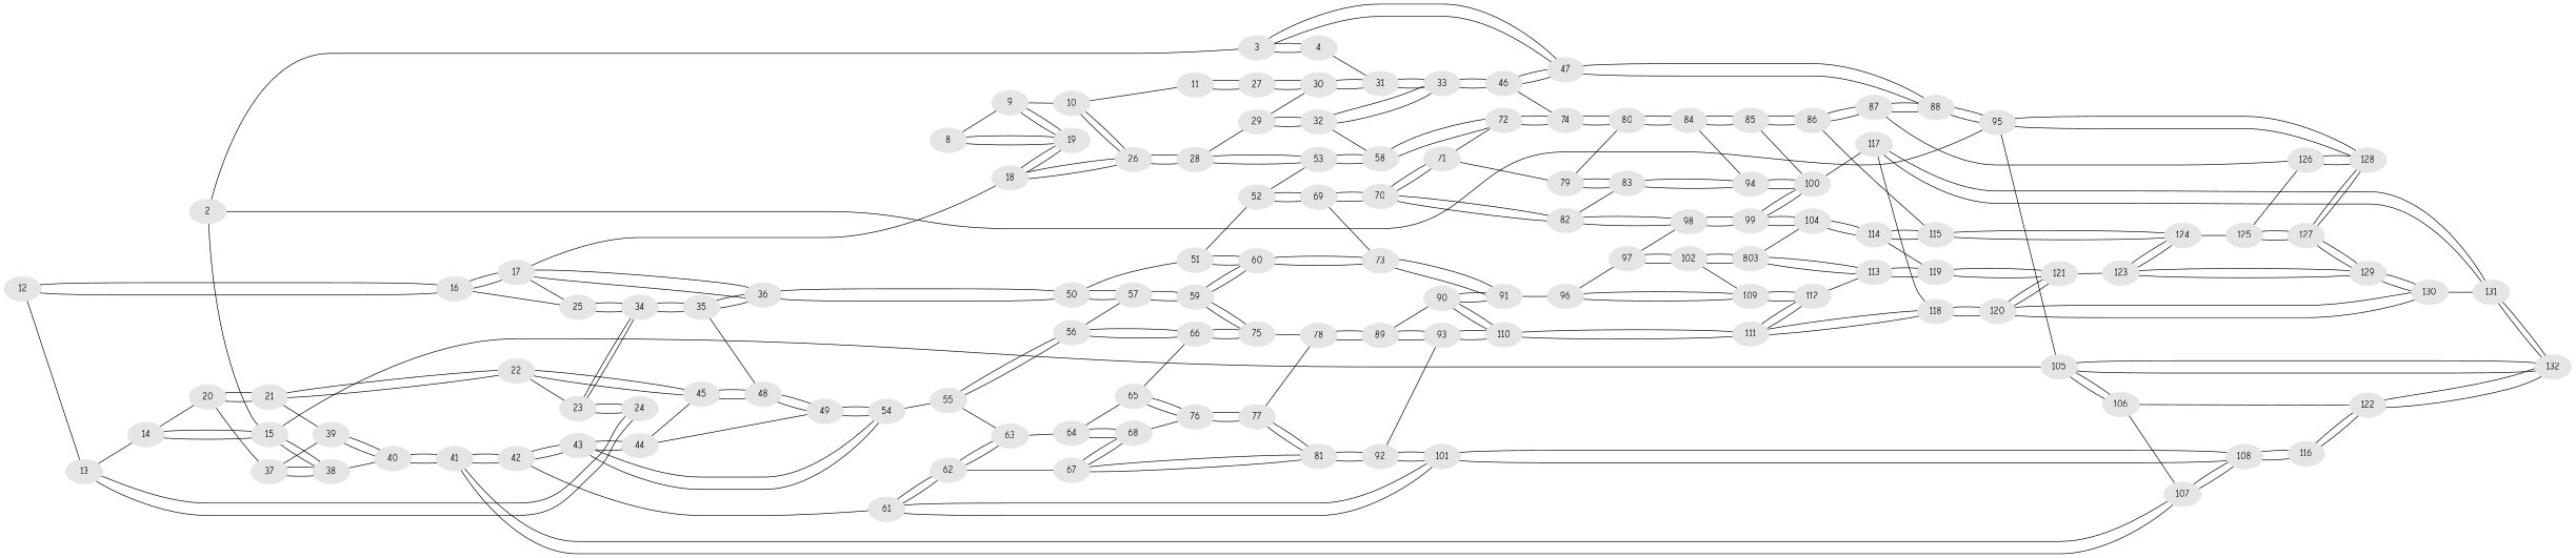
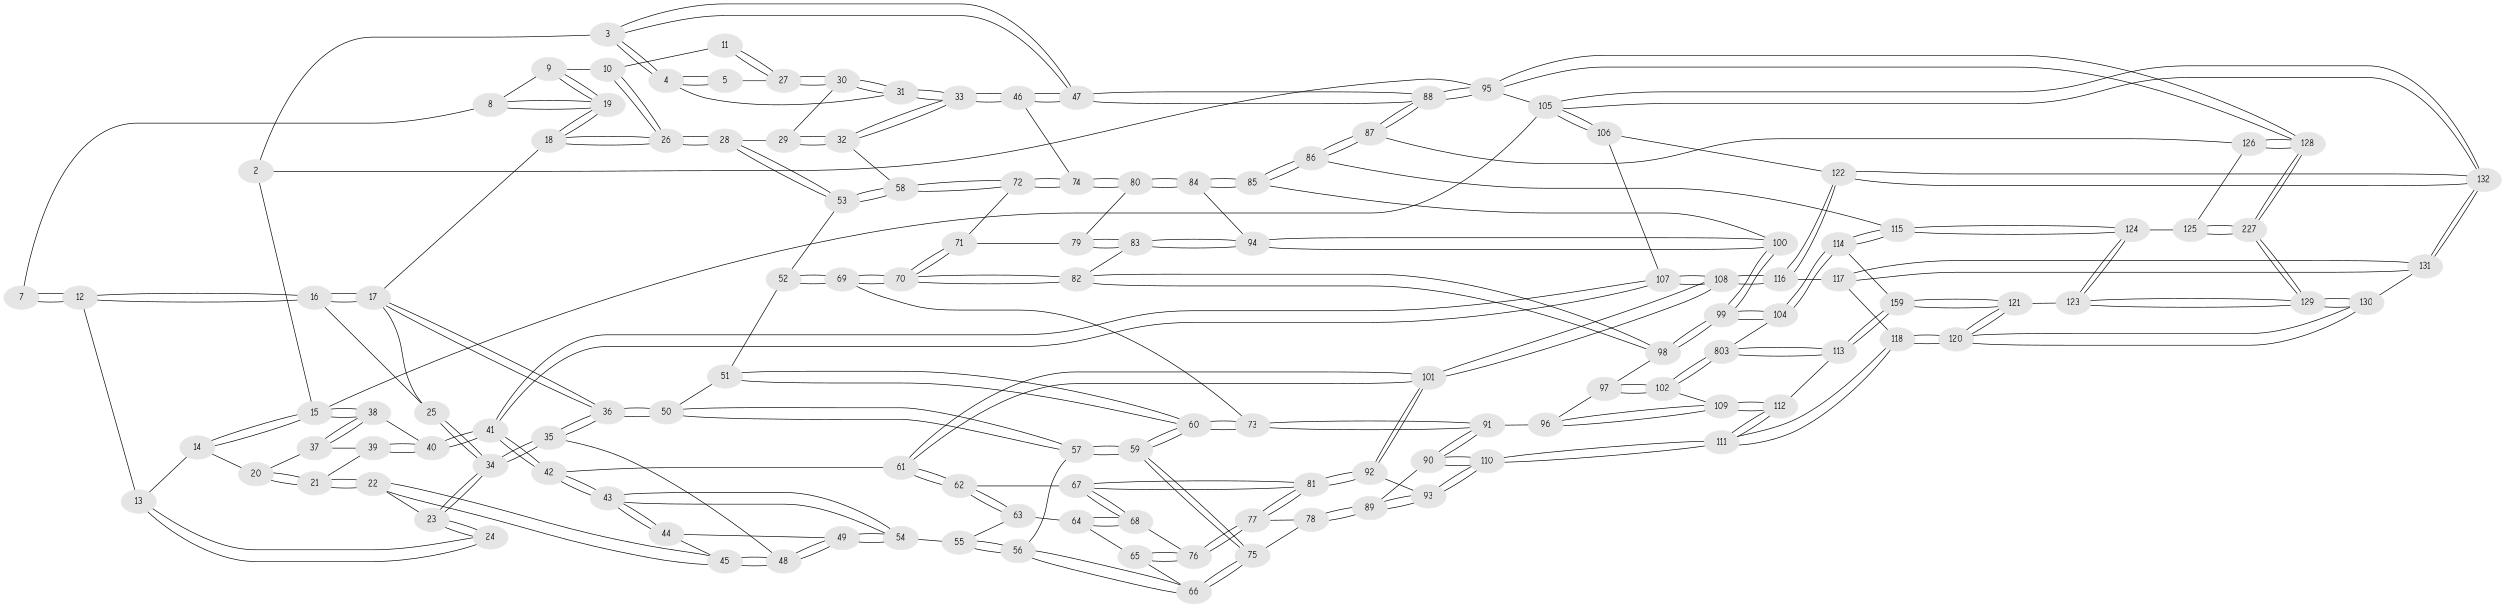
  graph {
    fontname="Comic Neue"
    rankdir=LR
    node [color=gray90 fontname="Comic Neue" style=filled]
    edge [fontname="Comic Neue"]
    2
    3
    15
    95
+   7
    8
    12
    4
    47
    38
    105
    128
+   5
    31
    88
    27
    33
    30
    11
    9
    19
    13
    16
    10
    26
    28
    14
    24
    17
    25
    20
    21
    37
    40
    106
    132
    18
    36
    34
    50
    22
    39
    23
    45
    48
    35
    29
    53
    32
    58
    46
    72
    74
    49
    51
    57
    41
    42
    107
    43
    61
    108
    44
    54
    62
    101
    55
    80
    52
    60
    59
    69
    73
    70
    56
    63
    66
    64
    75
    78
    91
    67
    68
    81
    65
    76
    77
    92
    71
    82
    79
    83
    98
    96
    84
    89
    90
    93
    94
    85
    99
    100
    86
    87
    115
    126
    124
    110
    111
    97
    109
    102
    112
    n114 [label=803]
    104
    114
    116
    113
-   119
+   119 [label=159]
    122
    117
    118
    120
    121
    125
    131
    130
    123
    129
-   127
+   127 [label=227]
    2 -- 3
    2 -- 15
    2 -- 95
    3 -- 4
    3 -- 4
    3 -- 47
    3 -- 47
    15 -- 38
    15 -- 38
    15 -- 105
    95 -- 105
    95 -- 128
    95 -- 128
+   7 -- 8
+   7 -- 12
+   7 -- 12
    8 -- 9
    8 -- 19
    8 -- 19
    12 -- 13
    12 -- 16
    12 -- 16
+   4 -- 5
+   4 -- 5
    4 -- 31
    47 -- 88
    47 -- 88
    38 -- 40
    105 -- 106
    105 -- 106
    105 -- 132
    105 -- 132
+   5 -- 27
    31 -- 33
    31 -- 33
    88 -- 95
    88 -- 95
    27 -- 30
    27 -- 30
    33 -- 46
    33 -- 46
    30 -- 31
    30 -- 31
    11 -- 27
    11 -- 27
    9 -- 19
    9 -- 19
    9 -- 10
    13 -- 14
    13 -- 24
    13 -- 24
    16 -- 17
    16 -- 17
    16 -- 25
    10 -- 11
    10 -- 26
    10 -- 26
    26 -- 28
    26 -- 28
    28 -- 29
    28 -- 53
    28 -- 53
    14 -- 15
    14 -- 15
    14 -- 20
    17 -- 25
    17 -- 18
    17 -- 36
    17 -- 36
    25 -- 34
    25 -- 34
    20 -- 21
    20 -- 21
    20 -- 37
    21 -- 22
    21 -- 22
    21 -- 39
    37 -- 38
    37 -- 38
    37 -- 39
    40 -- 41
    40 -- 41
    106 -- 107
    106 -- 122
    18 -- 19
    18 -- 19
    18 -- 26
    18 -- 26
    36 -- 50
    36 -- 50
    34 -- 35
    34 -- 35
    50 -- 51
    50 -- 57
    50 -- 57
    22 -- 23
    22 -- 45
    22 -- 45
    39 -- 40
    39 -- 40
    23 -- 24
    23 -- 24
    23 -- 34
    23 -- 34
    45 -- 48
    45 -- 48
    48 -- 49
    48 -- 49
    35 -- 36
    35 -- 36
    35 -- 48
    29 -- 30
    29 -- 32
    29 -- 32
    53 -- 58
    53 -- 58
    32 -- 33
    32 -- 33
    32 -- 58
    58 -- 72
    58 -- 72
    46 -- 47
    46 -- 47
    46 -- 74
    72 -- 74
    72 -- 74
    74 -- 80
    74 -- 80
    49 -- 54
    49 -- 54
    51 -- 52
    51 -- 60
    51 -- 60
    57 -- 59
    57 -- 59
    41 -- 42
    41 -- 42
    41 -- 107
    41 -- 107
    42 -- 43
    42 -- 43
    42 -- 61
    107 -- 108
    107 -- 108
    43 -- 44
    43 -- 44
    43 -- 54
    43 -- 54
    61 -- 62
    61 -- 62
    61 -- 101
    61 -- 101
    108 -- 116
    108 -- 116
    44 -- 45
    44 -- 49
    54 -- 55
    62 -- 63
    62 -- 63
    62 -- 67
    101 -- 108
    101 -- 108
    55 -- 56
    55 -- 56
    55 -- 63
    80 -- 84
    80 -- 84
    52 -- 53
    52 -- 69
    52 -- 69
    60 -- 73
    60 -- 73
    59 -- 60
    59 -- 60
    59 -- 75
    59 -- 75
    69 -- 73
    69 -- 70
    69 -- 70
    73 -- 91
    73 -- 91
    70 -- 71
    70 -- 71
    70 -- 82
    70 -- 82
    56 -- 57
    56 -- 66
    56 -- 66
    63 -- 64
    66 -- 75
    66 -- 75
    64 -- 68
    64 -- 68
    64 -- 65
    75 -- 78
    78 -- 89
    78 -- 89
    91 -- 96
    67 -- 68
    67 -- 68
    67 -- 81
    67 -- 81
    68 -- 76
    81 -- 92
    81 -- 92
    65 -- 66
    65 -- 76
    65 -- 76
    76 -- 77
    76 -- 77
    77 -- 78
    77 -- 81
    77 -- 81
    92 -- 101
    92 -- 101
    92 -- 93
    71 -- 72
    71 -- 79
    82 -- 83
    82 -- 98
    82 -- 98
    79 -- 80
    79 -- 83
    79 -- 83
    83 -- 94
    83 -- 94
    98 -- 99
    98 -- 99
    96 -- 97
    96 -- 109
    96 -- 109
    84 -- 94
    84 -- 85
    84 -- 85
    89 -- 90
    89 -- 93
    89 -- 93
    90 -- 91
    90 -- 91
    90 -- 110
    90 -- 110
    93 -- 110
    93 -- 110
    94 -- 100
    94 -- 100
    85 -- 100
    85 -- 86
    85 -- 86
    99 -- 100
    99 -- 100
    99 -- 104
    99 -- 104
    86 -- 87
    86 -- 87
    86 -- 115
    87 -- 88
    87 -- 88
    87 -- 126
    115 -- 124
    115 -- 124
    126 -- 128
    126 -- 128
    124 -- 125
    110 -- 111
    110 -- 111
    111 -- 112
    111 -- 112
    111 -- 118
    111 -- 118
    97 -- 98
    97 -- 102
    97 -- 102
    109 -- 112
    109 -- 112
    102 -- 109
    102 -- n114
    102 -- n114
    112 -- 113
    n114 -- 104
    n114 -- 113
    n114 -- 113
    104 -- 114
    104 -- 114
    114 -- 115
    114 -- 115
    114 -- 119
    116 -- 122
    116 -- 122
-   100 -- 117
+   116 -- 117
    113 -- 119
    113 -- 119
    119 -- 121
    119 -- 121
    122 -- 132
    122 -- 132
    117 -- 118
    117 -- 131
    117 -- 131
    118 -- 120
    118 -- 120
    120 -- 121
    120 -- 121
    120 -- 130
    120 -- 130
    121 -- 123
    125 -- 126
    125 -- 127
    125 -- 127
    131 -- 132
    131 -- 132
    130 -- 131
    123 -- 124
    123 -- 124
    123 -- 129
    123 -- 129
    129 -- 130
    129 -- 130
    127 -- 128
    127 -- 128
    127 -- 129
    127 -- 129
  }
